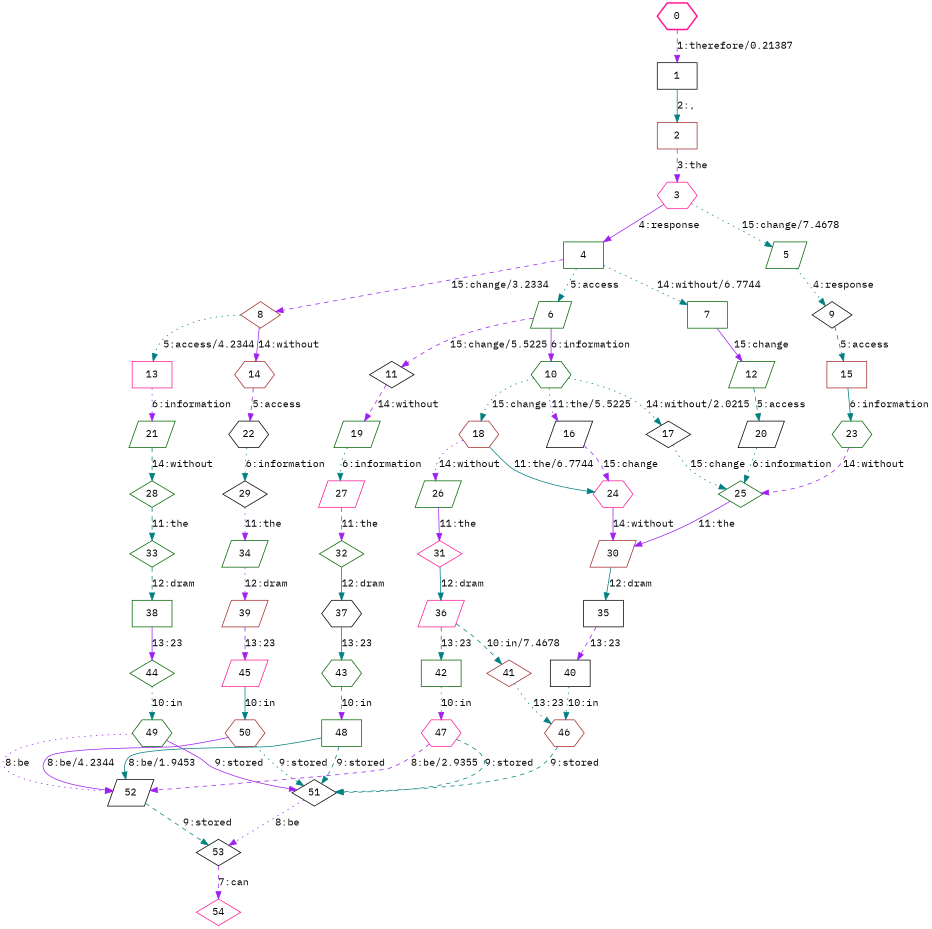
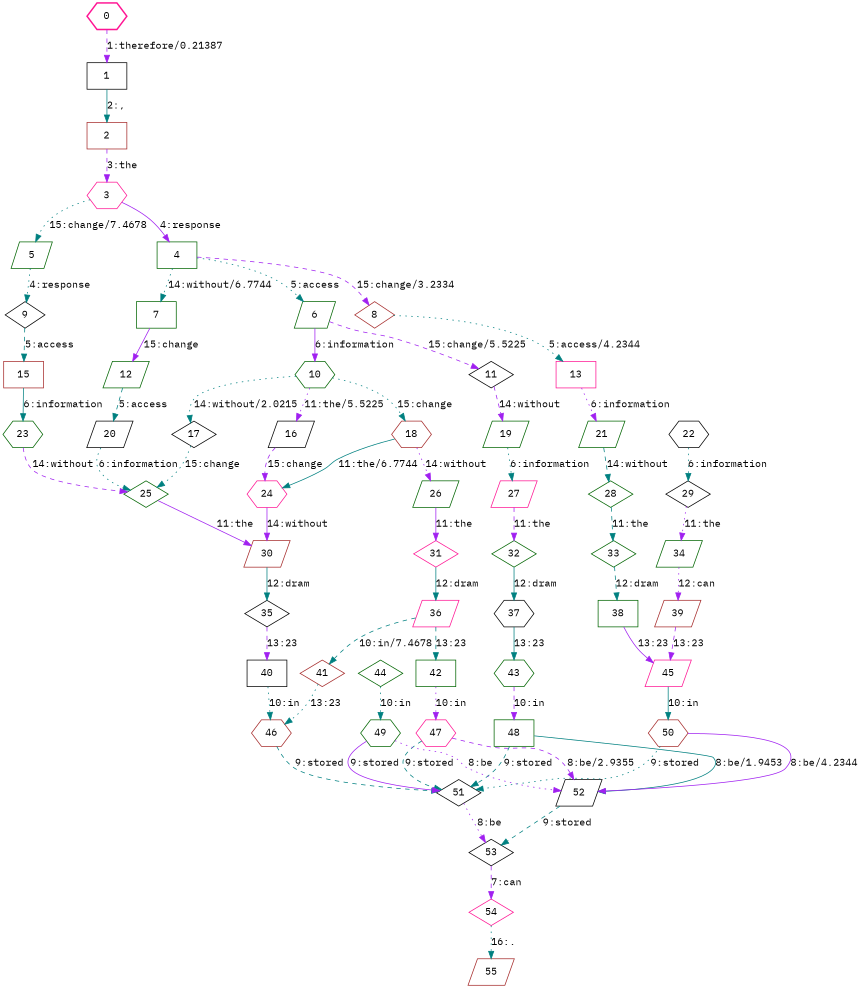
  digraph {
    fontname="IBM Plex Mono"
    nodesep=0.25
    rankdir=TB
    ranksep=0.4
    node [color=darkgreen fontname="IBM Plex Mono" fontsize=14 shape=parallelogram style=solid]
    edge [color=teal fontname="IBM Plex Mono" fontsize=14 style=dashed]
    n1 [color=deeppink label=0 shape=hexagon style=bold]
    n2 [color=black label=1 shape=box]
    n3 [color=brown label=2 shape=box]
    n4 [color=deeppink label=3 shape=hexagon]
    n5 [label=4 shape=box]
    n6 [label=5]
    n7 [label=6]
    n8 [label=7 shape=box]
    n9 [color=brown label=8 shape=diamond]
    n10 [color=black label=9 shape=diamond]
    n11 [label=10 shape=hexagon]
    n12 [color=black label=11 shape=diamond]
    n13 [label=12]
    n14 [color=deeppink label=13 shape=box]
-   n15 [color=brown label=14 shape=hexagon]
    n16 [color=brown label=15 shape=box]
    n17 [color=black label=16]
    n18 [color=black label=17 shape=diamond]
    n19 [color=brown label=18 shape=hexagon]
    n20 [label=19]
    n21 [color=black label=20]
    n22 [label=21]
    n23 [color=black label=22 shape=hexagon]
    n24 [label=23 shape=hexagon]
    n25 [color=deeppink label=24 shape=hexagon]
    n26 [label=25 shape=diamond]
    n27 [label=26]
    n28 [color=deeppink label=27]
    n29 [label=28 shape=diamond]
    n30 [color=black label=29 shape=diamond]
    n31 [color=brown label=30]
    n32 [color=deeppink label=31 shape=diamond]
    n33 [label=32 shape=diamond]
    n34 [label=33 shape=diamond]
    n35 [label=34]
-   n36 [color=black label=35 shape=box]
+   n36 [color=black label=35 shape=diamond]
    n37 [color=deeppink label=36]
    n38 [color=black label=37 shape=hexagon]
    n39 [label=38 shape=box]
    n40 [color=brown label=39]
    n41 [color=black label=40 shape=box]
    n42 [color=brown label=41 shape=diamond]
    n43 [label=42 shape=box]
    n44 [label=43 shape=hexagon]
    n45 [label=44 shape=diamond]
    n46 [color=deeppink label=45]
    n47 [color=brown label=46 shape=hexagon]
    n48 [color=deeppink label=47 shape=hexagon]
    n49 [label=48 shape=box]
    n50 [label=49 shape=hexagon]
    n51 [color=brown label=50 shape=hexagon]
    n52 [color=black label=51 shape=diamond]
    n53 [color=black label=52]
    n54 [color=black label=53 shape=diamond]
    n55 [color=deeppink label=54 shape=diamond]
+   n56 [color=brown label=55]
    n1 -> n2 [color=purple label="1:therefore/0.21387"]
    n2 -> n3 [label="2:," style=solid]
    n3 -> n4 [color=purple label="3:the"]
    n4 -> n5 [color=purple label="4:response" style=solid]
    n4 -> n6 [label="15:change/7.4678" style=dotted]
    n5 -> n7 [label="5:access" style=dotted]
    n5 -> n8 [label="14:without/6.7744" style=dotted]
    n5 -> n9 [color=purple label="15:change/3.2334"]
    n6 -> n10 [label="4:response" style=dotted]
    n7 -> n11 [color=purple label="6:information" style=solid]
    n7 -> n12 [color=purple label="15:change/5.5225"]
    n8 -> n13 [color=purple label="15:change" style=solid]
    n9 -> n14 [label="5:access/4.2344" style=dotted]
-   n9 -> n15 [color=purple label="14:without" style=solid]
    n10 -> n16 [label="5:access"]
    n11 -> n17 [color=purple label="11:the/5.5225" style=dotted]
    n11 -> n18 [label="14:without/2.0215" style=dotted]
    n11 -> n19 [label="15:change" style=dotted]
    n12 -> n20 [color=purple label="14:without"]
    n13 -> n21 [label="5:access"]
    n14 -> n22 [color=purple label="6:information" style=dotted]
-   n15 -> n23 [color=purple label="5:access"]
    n16 -> n24 [label="6:information" style=solid]
    n17 -> n25 [color=purple label="15:change"]
    n18 -> n26 [label="15:change" style=dotted]
    n19 -> n25 [label="11:the/6.7744" style=solid]
    n19 -> n27 [color=purple label="14:without" style=dotted]
    n20 -> n28 [label="6:information" style=dotted]
    n21 -> n26 [label="6:information" style=dotted]
    n22 -> n29 [label="14:without"]
    n23 -> n30 [label="6:information" style=dotted]
    n24 -> n26 [color=purple label="14:without"]
    n25 -> n31 [color=purple label="14:without" style=solid]
    n26 -> n31 [color=purple label="11:the" style=solid]
    n27 -> n32 [color=purple label="11:the" style=solid]
    n28 -> n33 [color=purple label="11:the"]
    n29 -> n34 [label="11:the"]
    n30 -> n35 [color=purple label="11:the" style=dotted]
    n31 -> n36 [label="12:dram" style=solid]
    n32 -> n37 [label="12:dram" style=solid]
    n33 -> n38 [label="12:dram" style=solid]
    n34 -> n39 [label="12:dram"]
-   n35 -> n40 [color=purple label="12:dram" style=dotted]
+   n35 -> n40 [color=purple label="12:can" style=dotted]
    n36 -> n41 [color=purple label="13:23"]
    n37 -> n42 [label="10:in/7.4678"]
    n37 -> n43 [label="13:23"]
    n38 -> n44 [label="13:23" style=solid]
-   n39 -> n45 [color=purple label="13:23" style=solid]
+   n39 -> n46 [color=purple label="13:23" style=solid]
    n40 -> n46 [color=purple label="13:23"]
    n41 -> n47 [label="10:in" style=dotted]
    n42 -> n47 [label="13:23" style=dotted]
    n43 -> n48 [color=purple label="10:in" style=dotted]
    n44 -> n49 [color=purple label="10:in"]
    n45 -> n50 [label="10:in" style=dotted]
    n46 -> n51 [label="10:in" style=solid]
    n47 -> n52 [label="9:stored"]
    n48 -> n52 [label="9:stored"]
    n48 -> n53 [color=purple label="8:be/2.9355"]
    n49 -> n52 [label="9:stored"]
    n49 -> n53 [label="8:be/1.9453" style=solid]
    n50 -> n52 [color=purple label="9:stored" style=solid]
    n50 -> n53 [color=purple label="8:be" style=dotted]
    n51 -> n52 [label="9:stored" style=dotted]
    n51 -> n53 [color=purple label="8:be/4.2344" style=solid]
    n52 -> n54 [color=purple label="8:be" style=dotted]
    n53 -> n54 [label="9:stored"]
    n54 -> n55 [color=purple label="7:can"]
+   n55 -> n56 [label="16:." style=dotted]
  }
